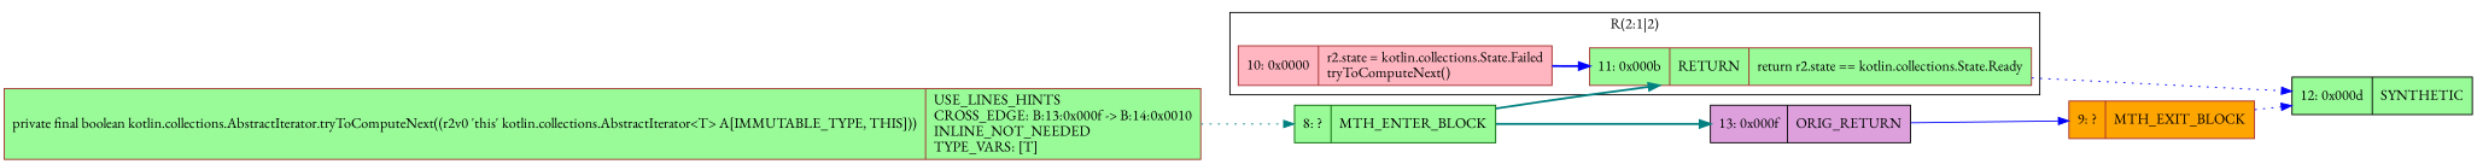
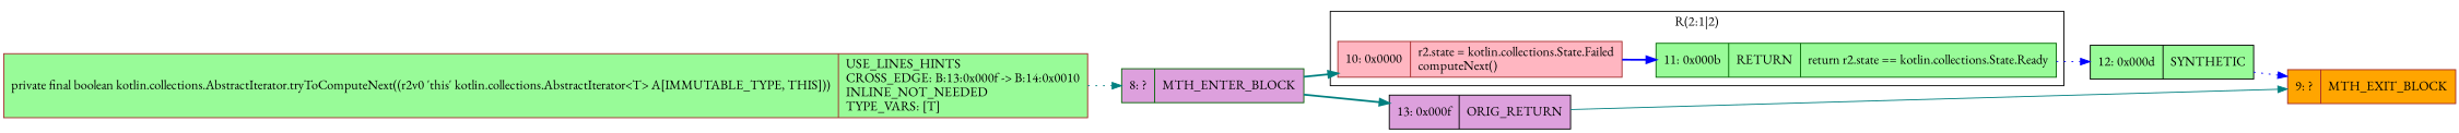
  digraph {
    fontname="EB Garamond"
    rankdir=LR
    node [color=brown fillcolor=palegreen fontname="EB Garamond" shape=record style=filled]
    edge [color=teal fontname="EB Garamond" style=bold]
-   n1 [fillcolor=lightpink label="{10\:\ 0x0000|r2.state = kotlin.collections.State.Failed\ltryToComputeNext()\l}"]
-   n2 [label="{11\:\ 0x000b|RETURN\l|return r2.state == kotlin.collections.State.Ready\l}"]
+   n1 [fillcolor=lightpink label="{10\:\ 0x0000|r2.state = kotlin.collections.State.Failed\lcomputeNext()\l}"]
+   n2 [color=darkgreen label="{11\:\ 0x000b|RETURN\l|return r2.state == kotlin.collections.State.Ready\l}"]
    n3 [color=black label="{12\:\ 0x000d|SYNTHETIC\l}"]
    n4 [fillcolor=orange label="{9\:\ ?|MTH_EXIT_BLOCK\l}"]
    n5 [color=black fillcolor=plum label="{13\:\ 0x000f|ORIG_RETURN\l}"]
-   n6 [color=darkgreen label="{8\:\ ?|MTH_ENTER_BLOCK\l}"]
+   n6 [color=darkgreen fillcolor=plum label="{8\:\ ?|MTH_ENTER_BLOCK\l}"]
    n7 [label="{private final boolean kotlin.collections.AbstractIterator.tryToComputeNext((r2v0 'this' kotlin.collections.AbstractIterator\<T\> A[IMMUTABLE_TYPE, THIS]))  | USE_LINES_HINTS\lCROSS_EDGE: B:13:0x000f \-\> B:14:0x0010\lINLINE_NOT_NEEDED\lTYPE_VARS: [T]\l}"]
    subgraph cluster_1 {
      label="R(2:1|2)"
      n1
      n2
    }
    n1 -> n2 [color=blue]
    n2 -> n3 [color=blue style=dotted]
-   n4 -> n3 [color=blue style=dotted]
-   n5 -> n4 [color=blue style=solid]
-   n6 -> n2
+   n3 -> n4 [color=blue style=dotted]
+   n5 -> n4 [style=solid]
+   n6 -> n1
    n6 -> n5
    n7 -> n6 [style=dotted]
  }
